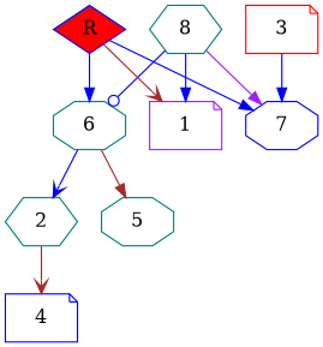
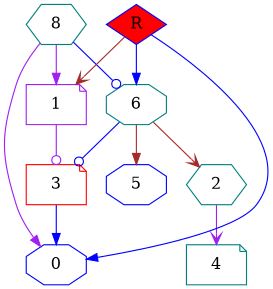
  digraph {
    node [color=blue shape=note]
    edge [arrowhead=normal color=blue]
    1 [color=purple]
    3 [color=red]
    2 [color=teal shape=hexagon]
-   4
-   7 [shape=octagon]
+   4 [color=teal]
+   7 [shape=octagon label=0]
    6 [color=teal shape=octagon]
-   5 [color=teal shape=octagon]
+   5 [shape=octagon]
    8 [color=teal shape=hexagon]
    R [fillcolor="#ff0000" shape=diamond style=filled]
+   1 -> 3 [arrowhead=odot color=purple]
    3 -> 7
-   2 -> 4 [arrowhead=vee color=brown]
-   6 -> 2 [arrowhead=vee]
+   2 -> 4 [arrowhead=vee color=purple]
+   6 -> 3 [arrowhead=odot]
+   6 -> 2 [arrowhead=vee color=brown]
    6 -> 5 [color=brown]
-   8 -> 1
+   8 -> 1 [color=purple]
    8 -> 7 [color=purple]
    8 -> 6 [arrowhead=odot]
    R -> 1 [arrowhead=vee color=brown]
    R -> 7
    R -> 6
  }
